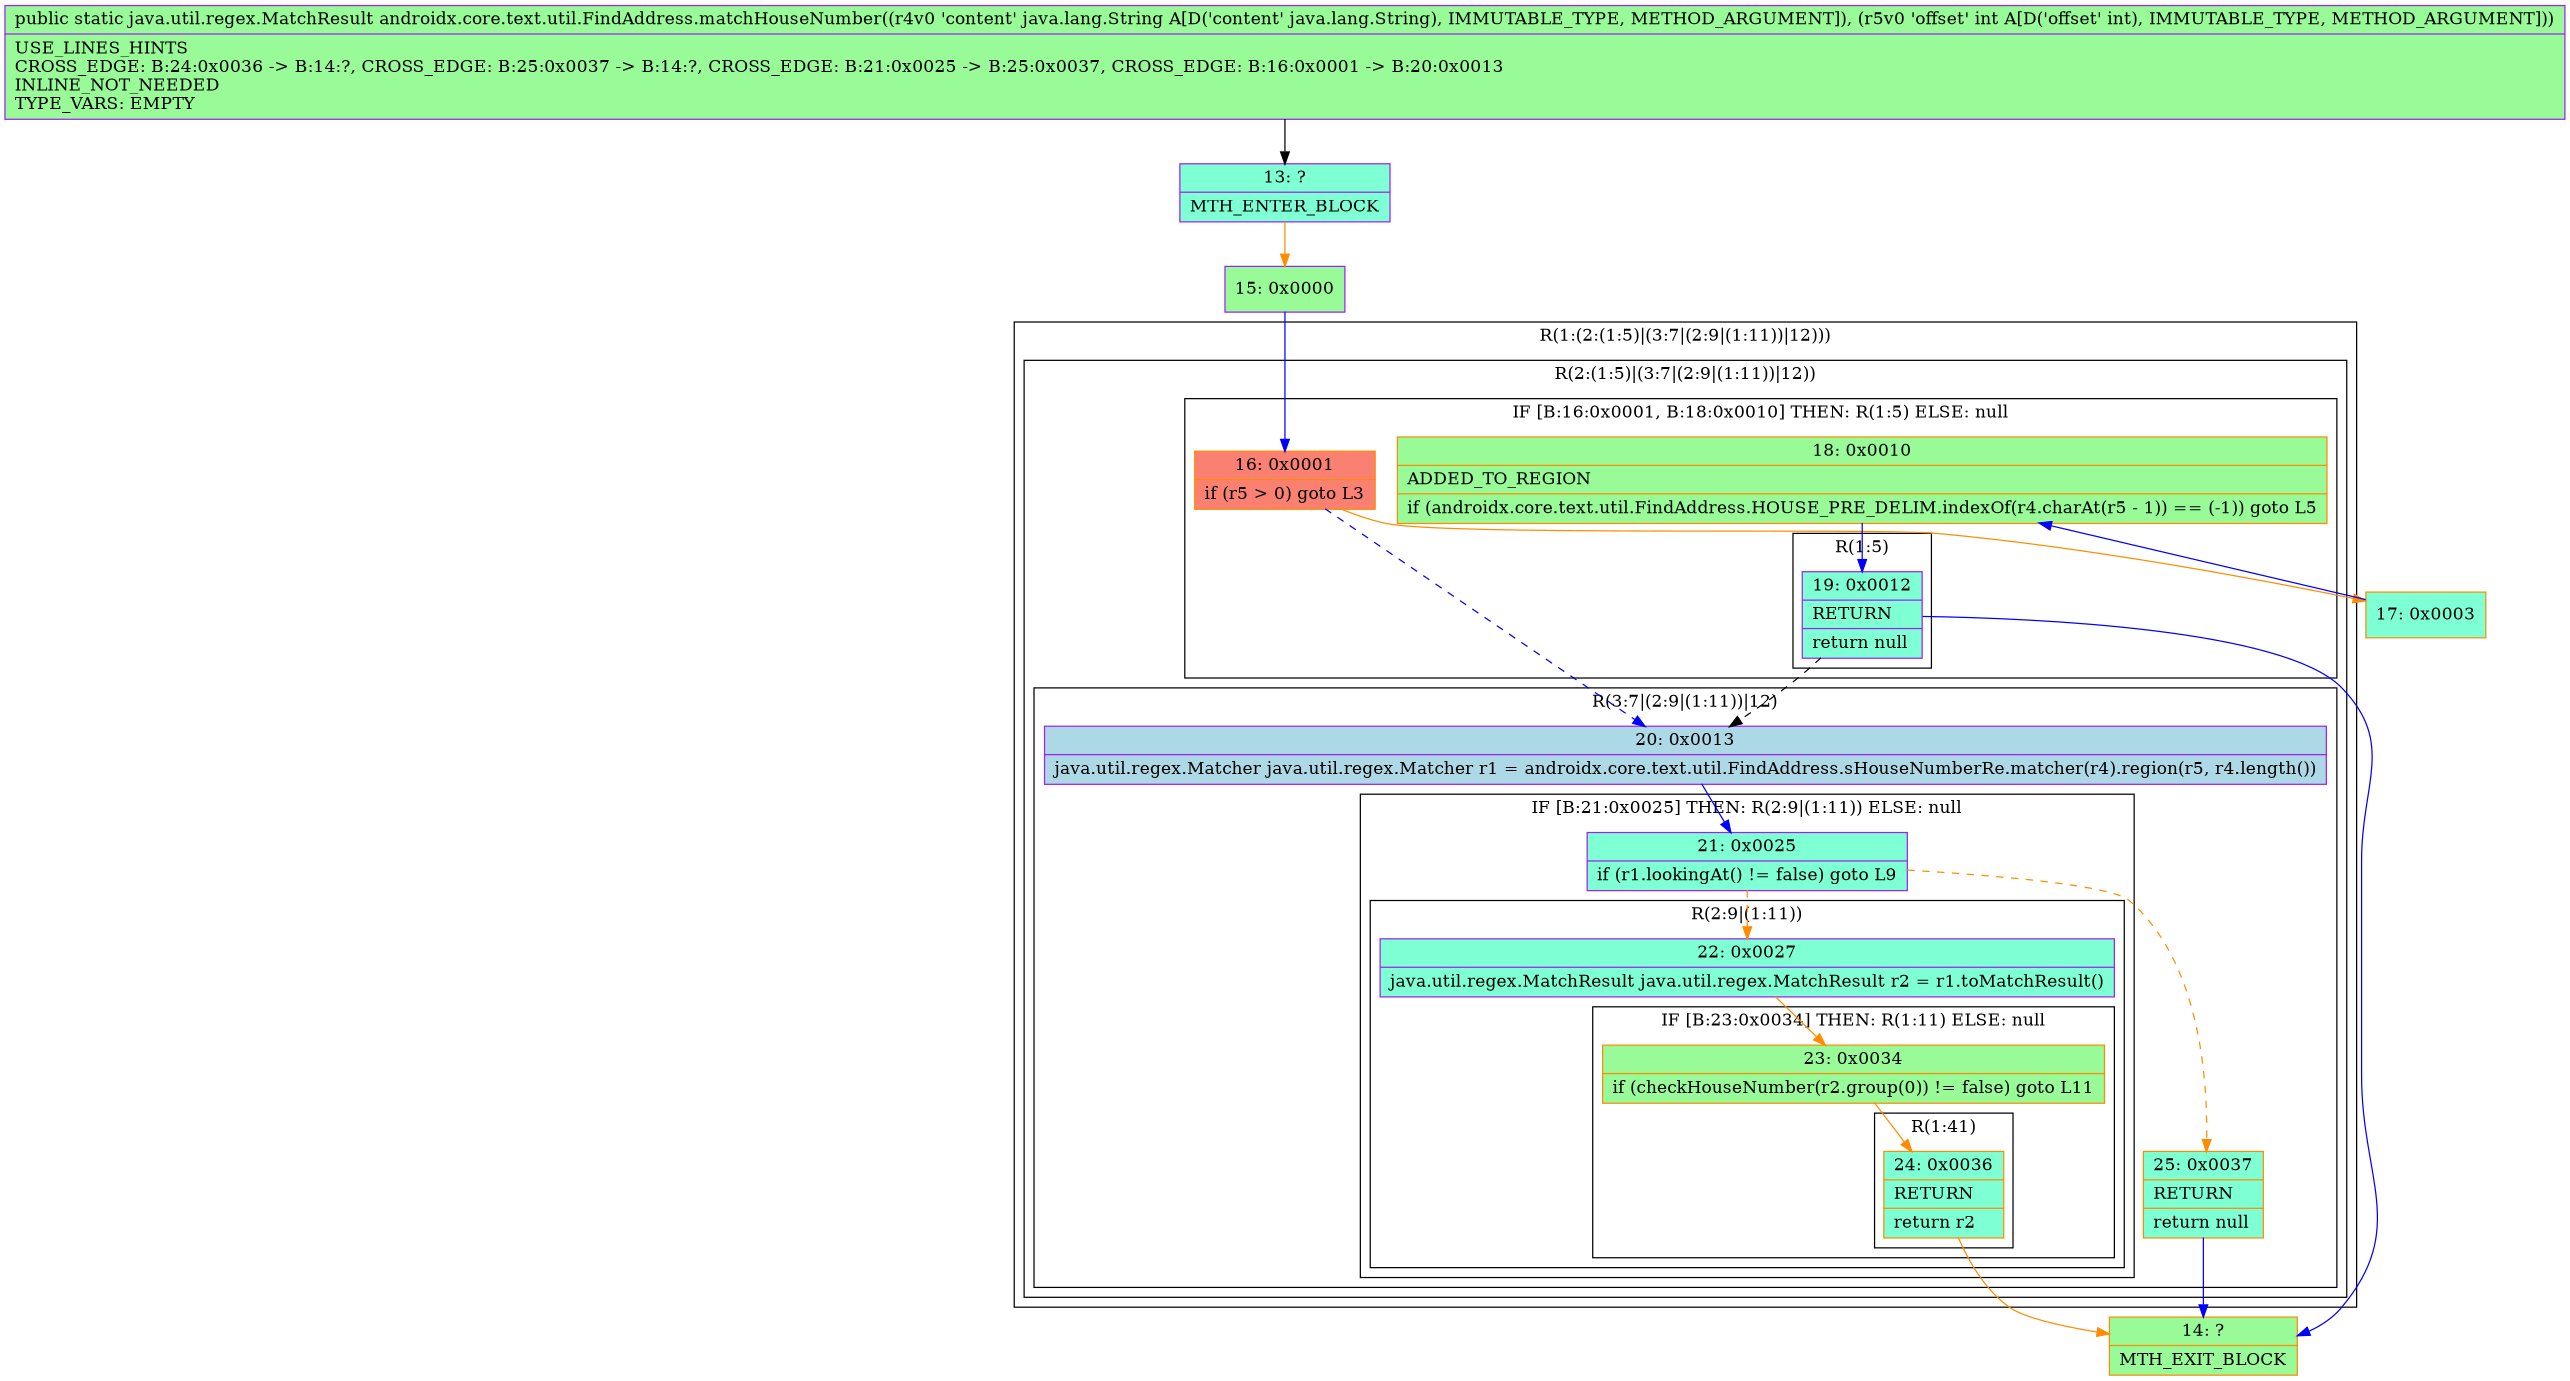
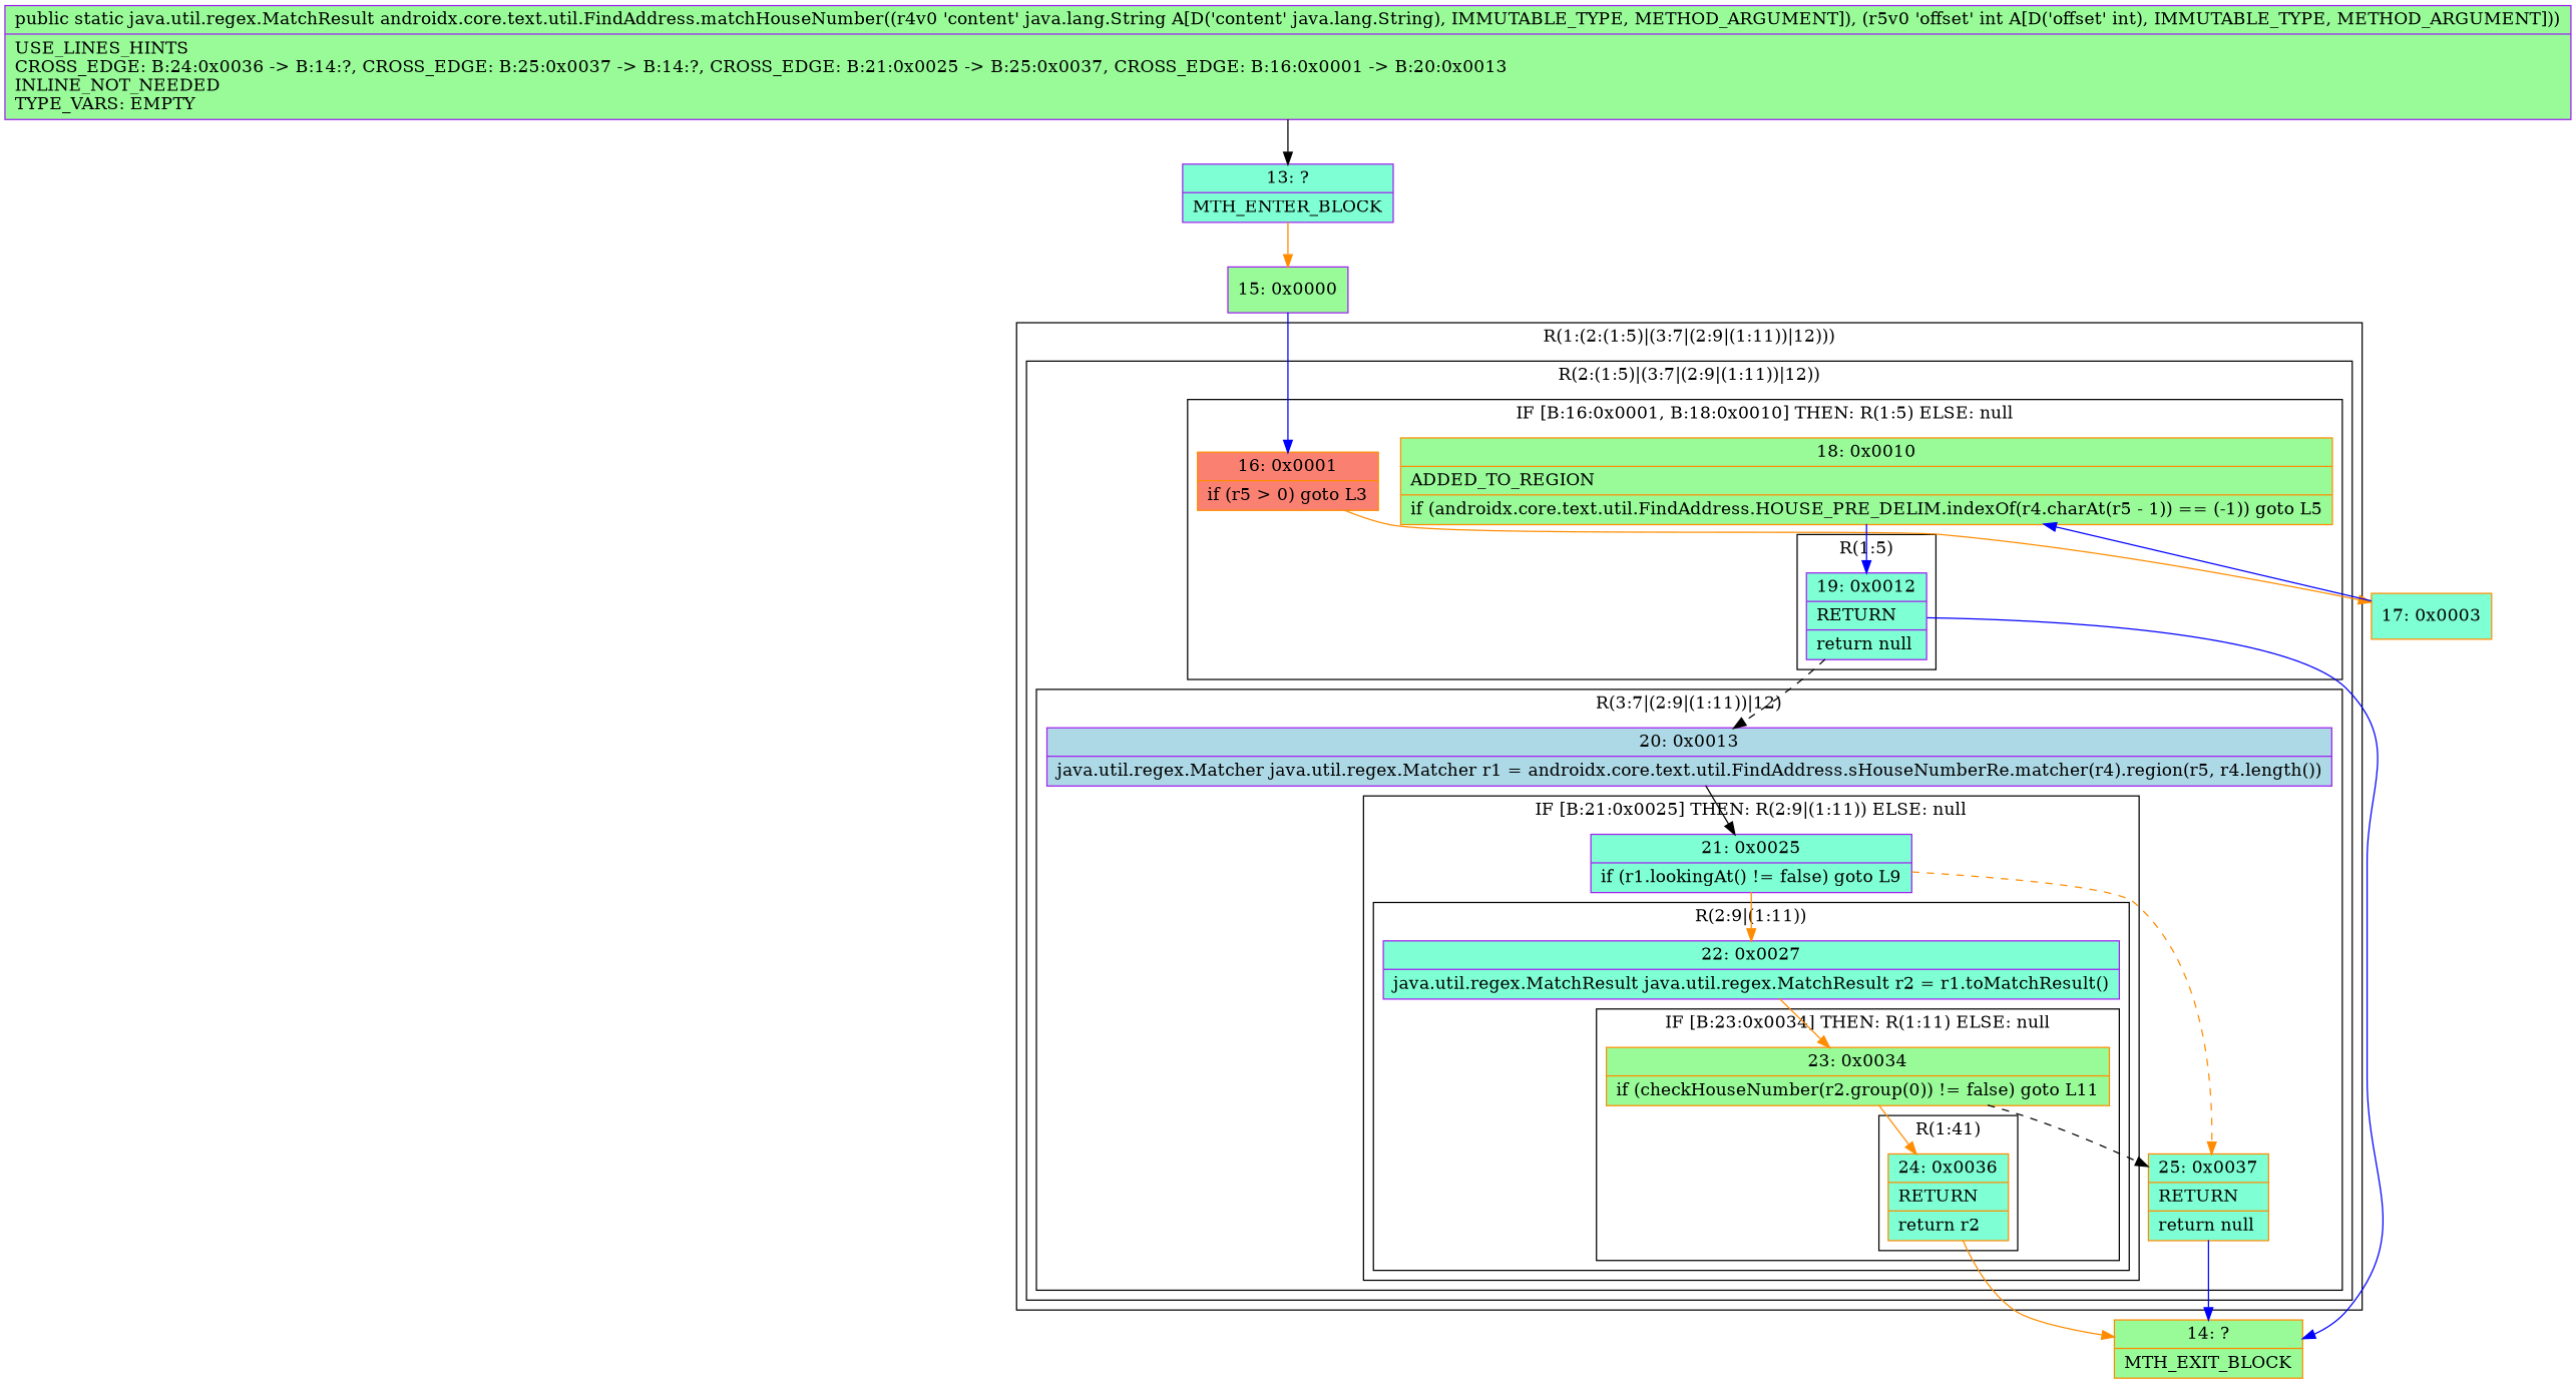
  digraph {
    fontname="DejaVu Serif"
    node [color=purple fillcolor=aquamarine fontname="DejaVu Serif" shape=record style=filled]
    edge [color=darkorange fontname="DejaVu Serif"]
    n1 [label="{19\:\ 0x0012|RETURN\l|return null\l}"]
    n2 [color=darkorange fillcolor=salmon label="{16\:\ 0x0001|if (r5 \> 0) goto L3\l}"]
    n3 [color=darkorange fillcolor=palegreen label="{18\:\ 0x0010|ADDED_TO_REGION\l|if (androidx.core.text.util.FindAddress.HOUSE_PRE_DELIM.indexOf(r4.charAt(r5 \- 1)) == (\-1)) goto L5\l}"]
    n4 [color=darkorange label="{24\:\ 0x0036|RETURN\l|return r2\l}"]
    n5 [color=darkorange fillcolor=palegreen label="{23\:\ 0x0034|if (checkHouseNumber(r2.group(0)) != false) goto L11\l}"]
    n6 [label="{22\:\ 0x0027|java.util.regex.MatchResult java.util.regex.MatchResult r2 = r1.toMatchResult()\l}"]
    n7 [label="{21\:\ 0x0025|if (r1.lookingAt() != false) goto L9\l}"]
    n8 [fillcolor=lightblue label="{20\:\ 0x0013|java.util.regex.Matcher java.util.regex.Matcher r1 = androidx.core.text.util.FindAddress.sHouseNumberRe.matcher(r4).region(r5, r4.length())\l}"]
    n9 [color=darkorange label="{25\:\ 0x0037|RETURN\l|return null\l}"]
    n10 [color=darkorange fillcolor=palegreen label="{14\:\ ?|MTH_EXIT_BLOCK\l}"]
    n11 [color=darkorange label="{17\:\ 0x0003}"]
    n12 [label="{13\:\ ?|MTH_ENTER_BLOCK\l}"]
    n13 [fillcolor=palegreen label="{15\:\ 0x0000}"]
    n14 [fillcolor=palegreen label="{public static java.util.regex.MatchResult androidx.core.text.util.FindAddress.matchHouseNumber((r4v0 'content' java.lang.String A[D('content' java.lang.String), IMMUTABLE_TYPE, METHOD_ARGUMENT]), (r5v0 'offset' int A[D('offset' int), IMMUTABLE_TYPE, METHOD_ARGUMENT]))  | USE_LINES_HINTS\lCROSS_EDGE: B:24:0x0036 \-\> B:14:?, CROSS_EDGE: B:25:0x0037 \-\> B:14:?, CROSS_EDGE: B:21:0x0025 \-\> B:25:0x0037, CROSS_EDGE: B:16:0x0001 \-\> B:20:0x0013\lINLINE_NOT_NEEDED\lTYPE_VARS: EMPTY\l}"]
    subgraph cluster_1 {
      label="R(1:(2:(1:5)|(3:7|(2:9|(1:11))|12)))"
      subgraph cluster_2 {
        label="R(2:(1:5)|(3:7|(2:9|(1:11))|12))"
        subgraph cluster_3 {
          label="IF [B:16:0x0001, B:18:0x0010] THEN: R(1:5) ELSE: null"
          n2
          n3
          subgraph cluster_4 {
            label="R(1:5)"
            n1
          }
        }
        subgraph cluster_5 {
          label="R(3:7|(2:9|(1:11))|12)"
          n8
          n9
          subgraph cluster_6 {
            label="IF [B:21:0x0025] THEN: R(2:9|(1:11)) ELSE: null"
            n7
            subgraph cluster_7 {
              label="R(2:9|(1:11))"
              n6
              subgraph cluster_8 {
                label="IF [B:23:0x0034] THEN: R(1:11) ELSE: null"
                n5
                subgraph cluster_9 {
                  label="R(1:41)"
                  n4
                }
              }
            }
          }
        }
      }
    }
    n1 -> n8 [color=black style=dashed]
    n1 -> n10 [color=blue]
-   n2 -> n8 [color=blue style=dashed]
    n2 -> n11
    n3 -> n1 [color=blue]
    n4 -> n10
    n5 -> n4
+   n5 -> n9 [color=black style=dashed]
    n6 -> n5
-   n7 -> n6 [style=dashed]
+   n7 -> n6
    n7 -> n9 [style=dashed]
-   n8 -> n7 [color=blue]
+   n8 -> n7 [color=black]
    n9 -> n10 [color=blue]
    n11 -> n3 [color=blue]
    n12 -> n13
    n13 -> n2 [color=blue]
    n14 -> n12 [color=black]
  }
